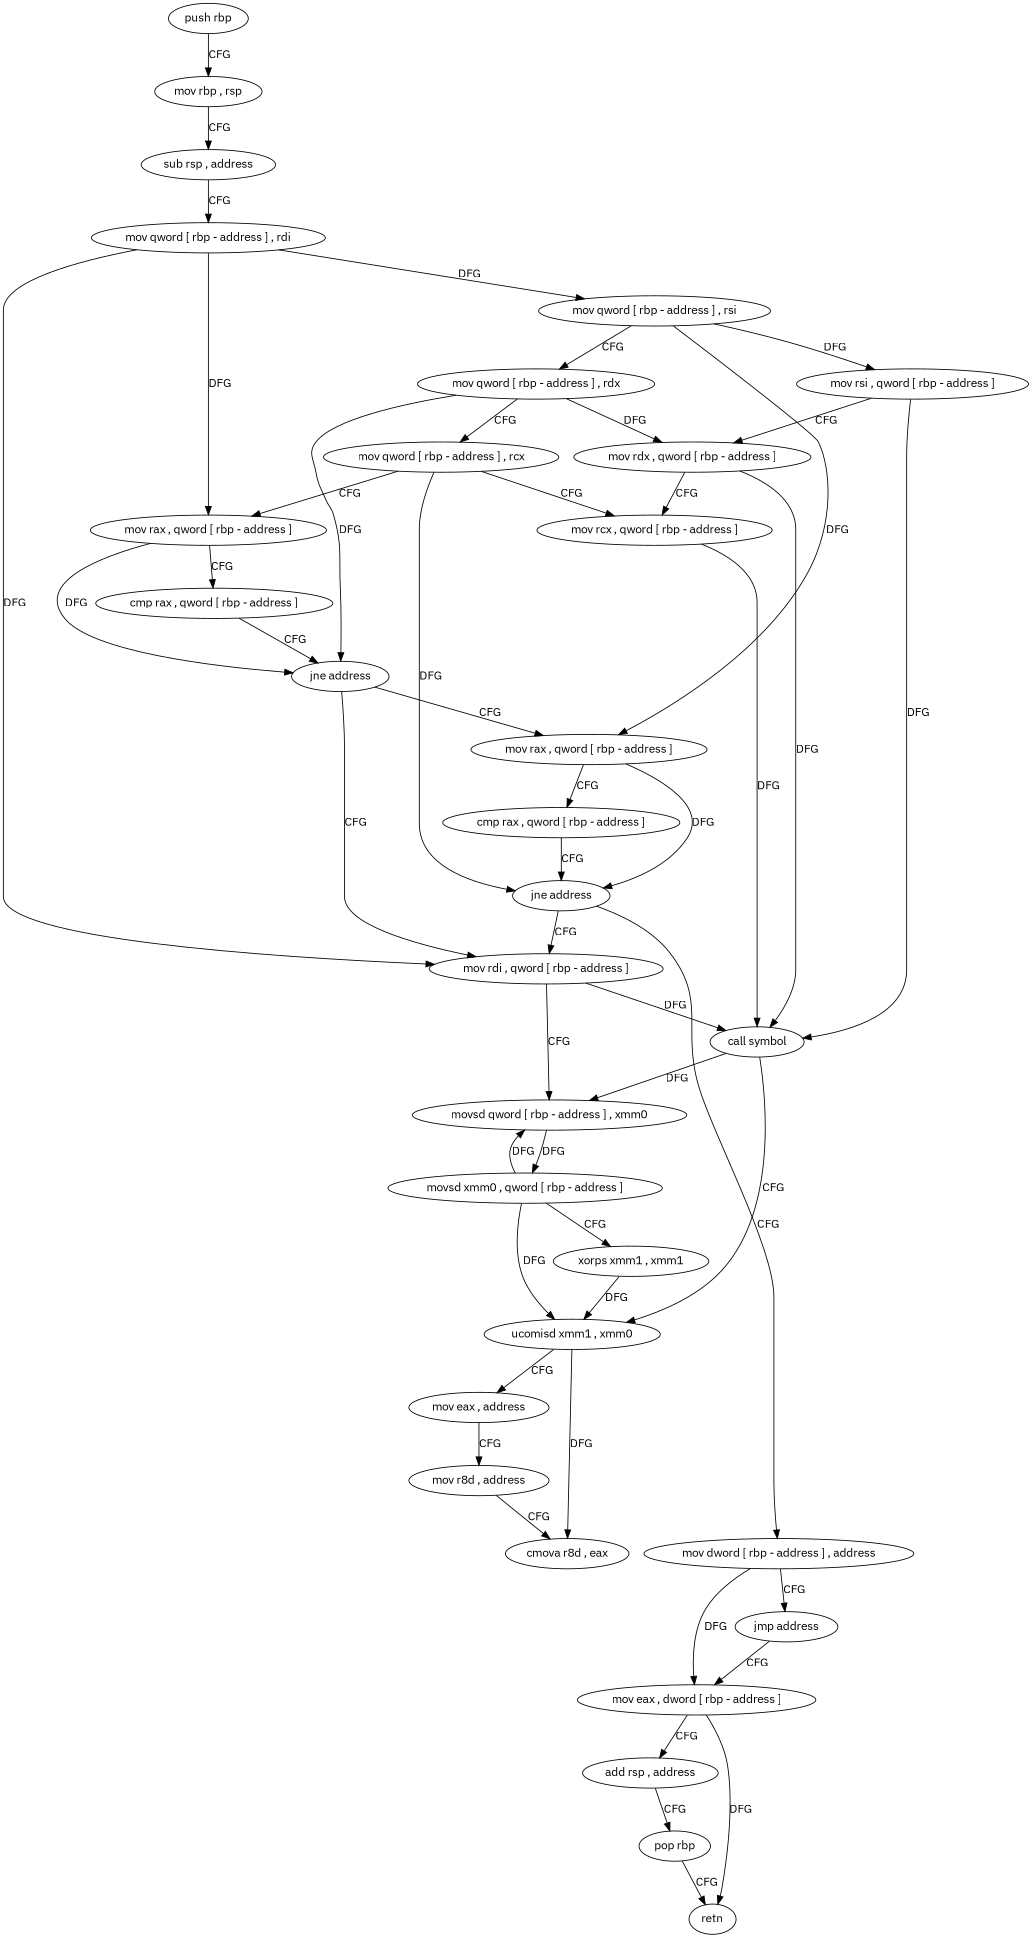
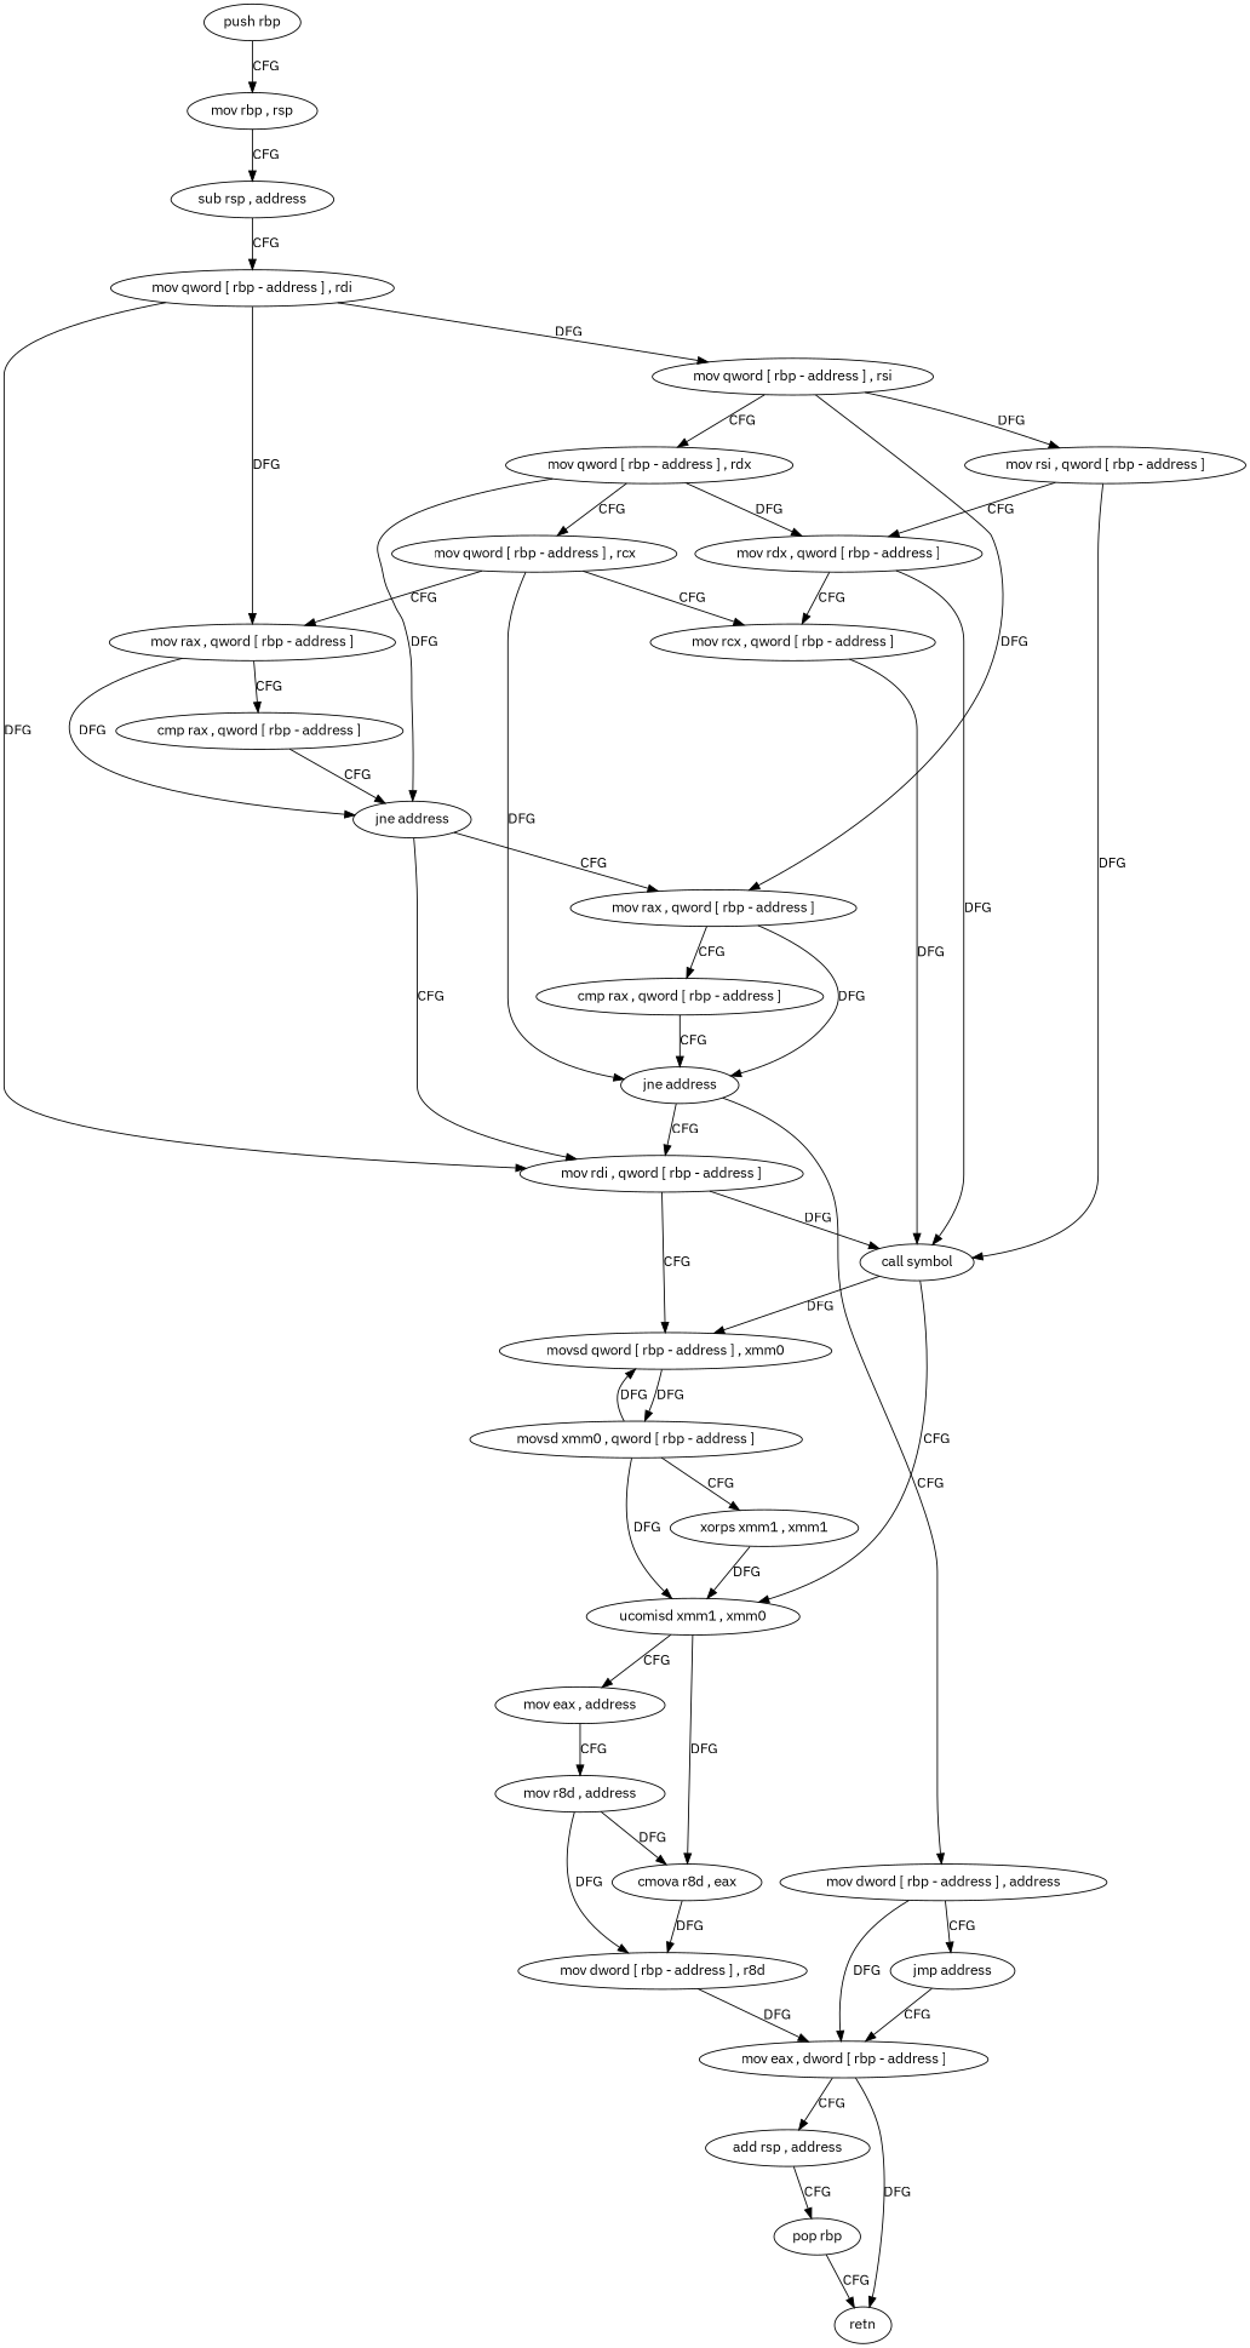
  digraph {
    fontname="IBM Plex Sans"
    node [fontname="IBM Plex Sans"]
    edge [fontname="IBM Plex Sans"]
    n1 [label="push rbp"]
    n2 [label="mov rbp , rsp"]
    n3 [label="sub rsp , address"]
    n4 [label="mov qword [ rbp - address ] , rdi"]
    n5 [label="mov qword [ rbp - address ] , rsi"]
    n6 [label="mov rax , qword [ rbp - address ]"]
    n7 [label="mov rdi , qword [ rbp - address ]"]
    n8 [label="mov qword [ rbp - address ] , rdx"]
    n9 [label="mov rax , qword [ rbp - address ]"]
    n10 [label="mov rsi , qword [ rbp - address ]"]
    n11 [label="jne address"]
    n12 [label="cmp rax , qword [ rbp - address ]"]
    n13 [label="call symbol"]
    n14 [label="movsd qword [ rbp - address ] , xmm0"]
    n15 [label="mov qword [ rbp - address ] , rcx"]
    n16 [label="mov rdx , qword [ rbp - address ]"]
    n17 [label="jne address"]
    n18 [label="cmp rax , qword [ rbp - address ]"]
    n19 [label="mov rcx , qword [ rbp - address ]"]
    n20 [label="mov dword [ rbp - address ] , address"]
    n21 [label="ucomisd xmm1 , xmm0"]
    n22 [label="movsd xmm0 , qword [ rbp - address ]"]
    n23 [label="mov eax , address"]
    n24 [label="cmova r8d , eax"]
    n25 [label="xorps xmm1 , xmm1"]
    n26 [label="mov r8d , address"]
+   n27 [label="mov dword [ rbp - address ] , r8d"]
    n28 [label="mov eax , dword [ rbp - address ]"]
    n29 [label="add rsp , address"]
    n30 [label=retn]
    n31 [label="pop rbp"]
    n32 [label="jmp address"]
    n1 -> n2 [label=CFG]
    n2 -> n3 [label=CFG]
    n3 -> n4 [label=CFG]
    n4 -> n5 [label=DFG]
    n4 -> n6 [label=DFG]
    n4 -> n7 [label=DFG]
    n5 -> n8 [label=CFG]
    n5 -> n9 [label=DFG]
    n5 -> n10 [label=DFG]
    n6 -> n11 [label=DFG]
    n6 -> n12 [label=CFG]
    n7 -> n13 [label=DFG]
    n7 -> n14 [label=CFG]
    n8 -> n11 [label=DFG]
    n8 -> n15 [label=CFG]
    n8 -> n16 [label=DFG]
    n9 -> n17 [label=DFG]
    n9 -> n18 [label=CFG]
    n10 -> n13 [label=DFG]
    n10 -> n16 [label=CFG]
    n11 -> n7 [label=CFG]
    n11 -> n9 [label=CFG]
    n12 -> n11 [label=CFG]
    n13 -> n14 [label=DFG]
    n13 -> n21 [label=CFG]
    n14 -> n22 [label=DFG]
    n15 -> n6 [label=CFG]
    n15 -> n17 [label=DFG]
    n15 -> n19 [label=CFG]
    n16 -> n13 [label=DFG]
    n16 -> n19 [label=CFG]
    n17 -> n7 [label=CFG]
    n17 -> n20 [label=CFG]
    n18 -> n17 [label=CFG]
    n19 -> n13 [label=DFG]
    n20 -> n28 [label=DFG]
    n20 -> n32 [label=CFG]
    n21 -> n23 [label=CFG]
    n21 -> n24 [label=DFG]
    n22 -> n14 [label=DFG]
    n22 -> n21 [label=DFG]
    n22 -> n25 [label=CFG]
    n23 -> n26 [label=CFG]
+   n24 -> n27 [label=DFG]
    n25 -> n21 [label=DFG]
-   n26 -> n24 [label=CFG]
+   n26 -> n24 [label=DFG]
+   n26 -> n27 [label=DFG]
+   n27 -> n28 [label=DFG]
    n28 -> n29 [label=CFG]
    n28 -> n30 [label=DFG]
    n29 -> n31 [label=CFG]
    n31 -> n30 [label=CFG]
    n32 -> n28 [label=CFG]
  }
